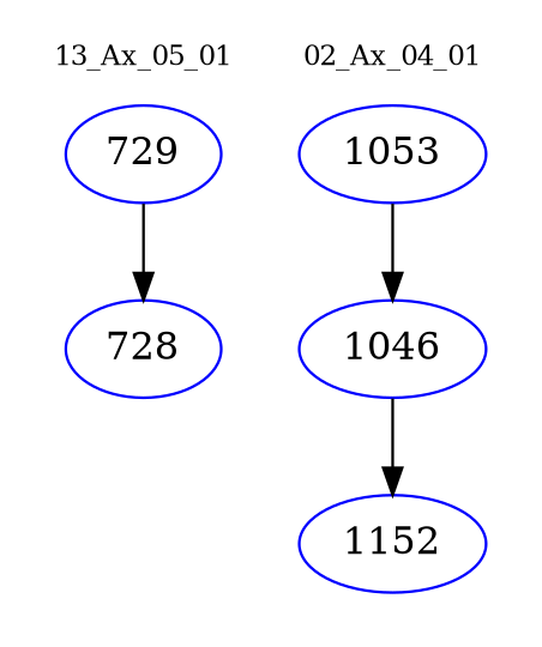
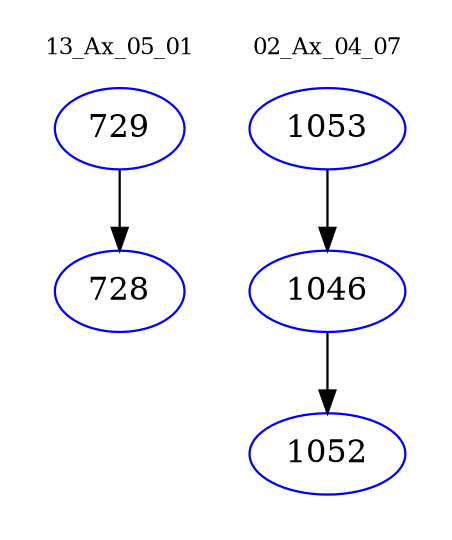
  digraph {
    node [color=blue]
    edge [color=black]
    n1 [label=729]
    n2 [label=728]
    n3 [label=1053]
    n4 [label=1046]
-   n5 [label=1152]
+   n5 [label=1052]
    subgraph cluster_1 {
      color=white
      fontsize=10
      label="13_Ax_05_01"
      n1
      n2
    }
    subgraph cluster_2 {
      color=white
      fontsize=10
-     label="02_Ax_04_01"
+     label="02_Ax_04_07"
      n3
      n4
      n5
    }
    n1 -> n2
    n3 -> n4
    n4 -> n5
  }
